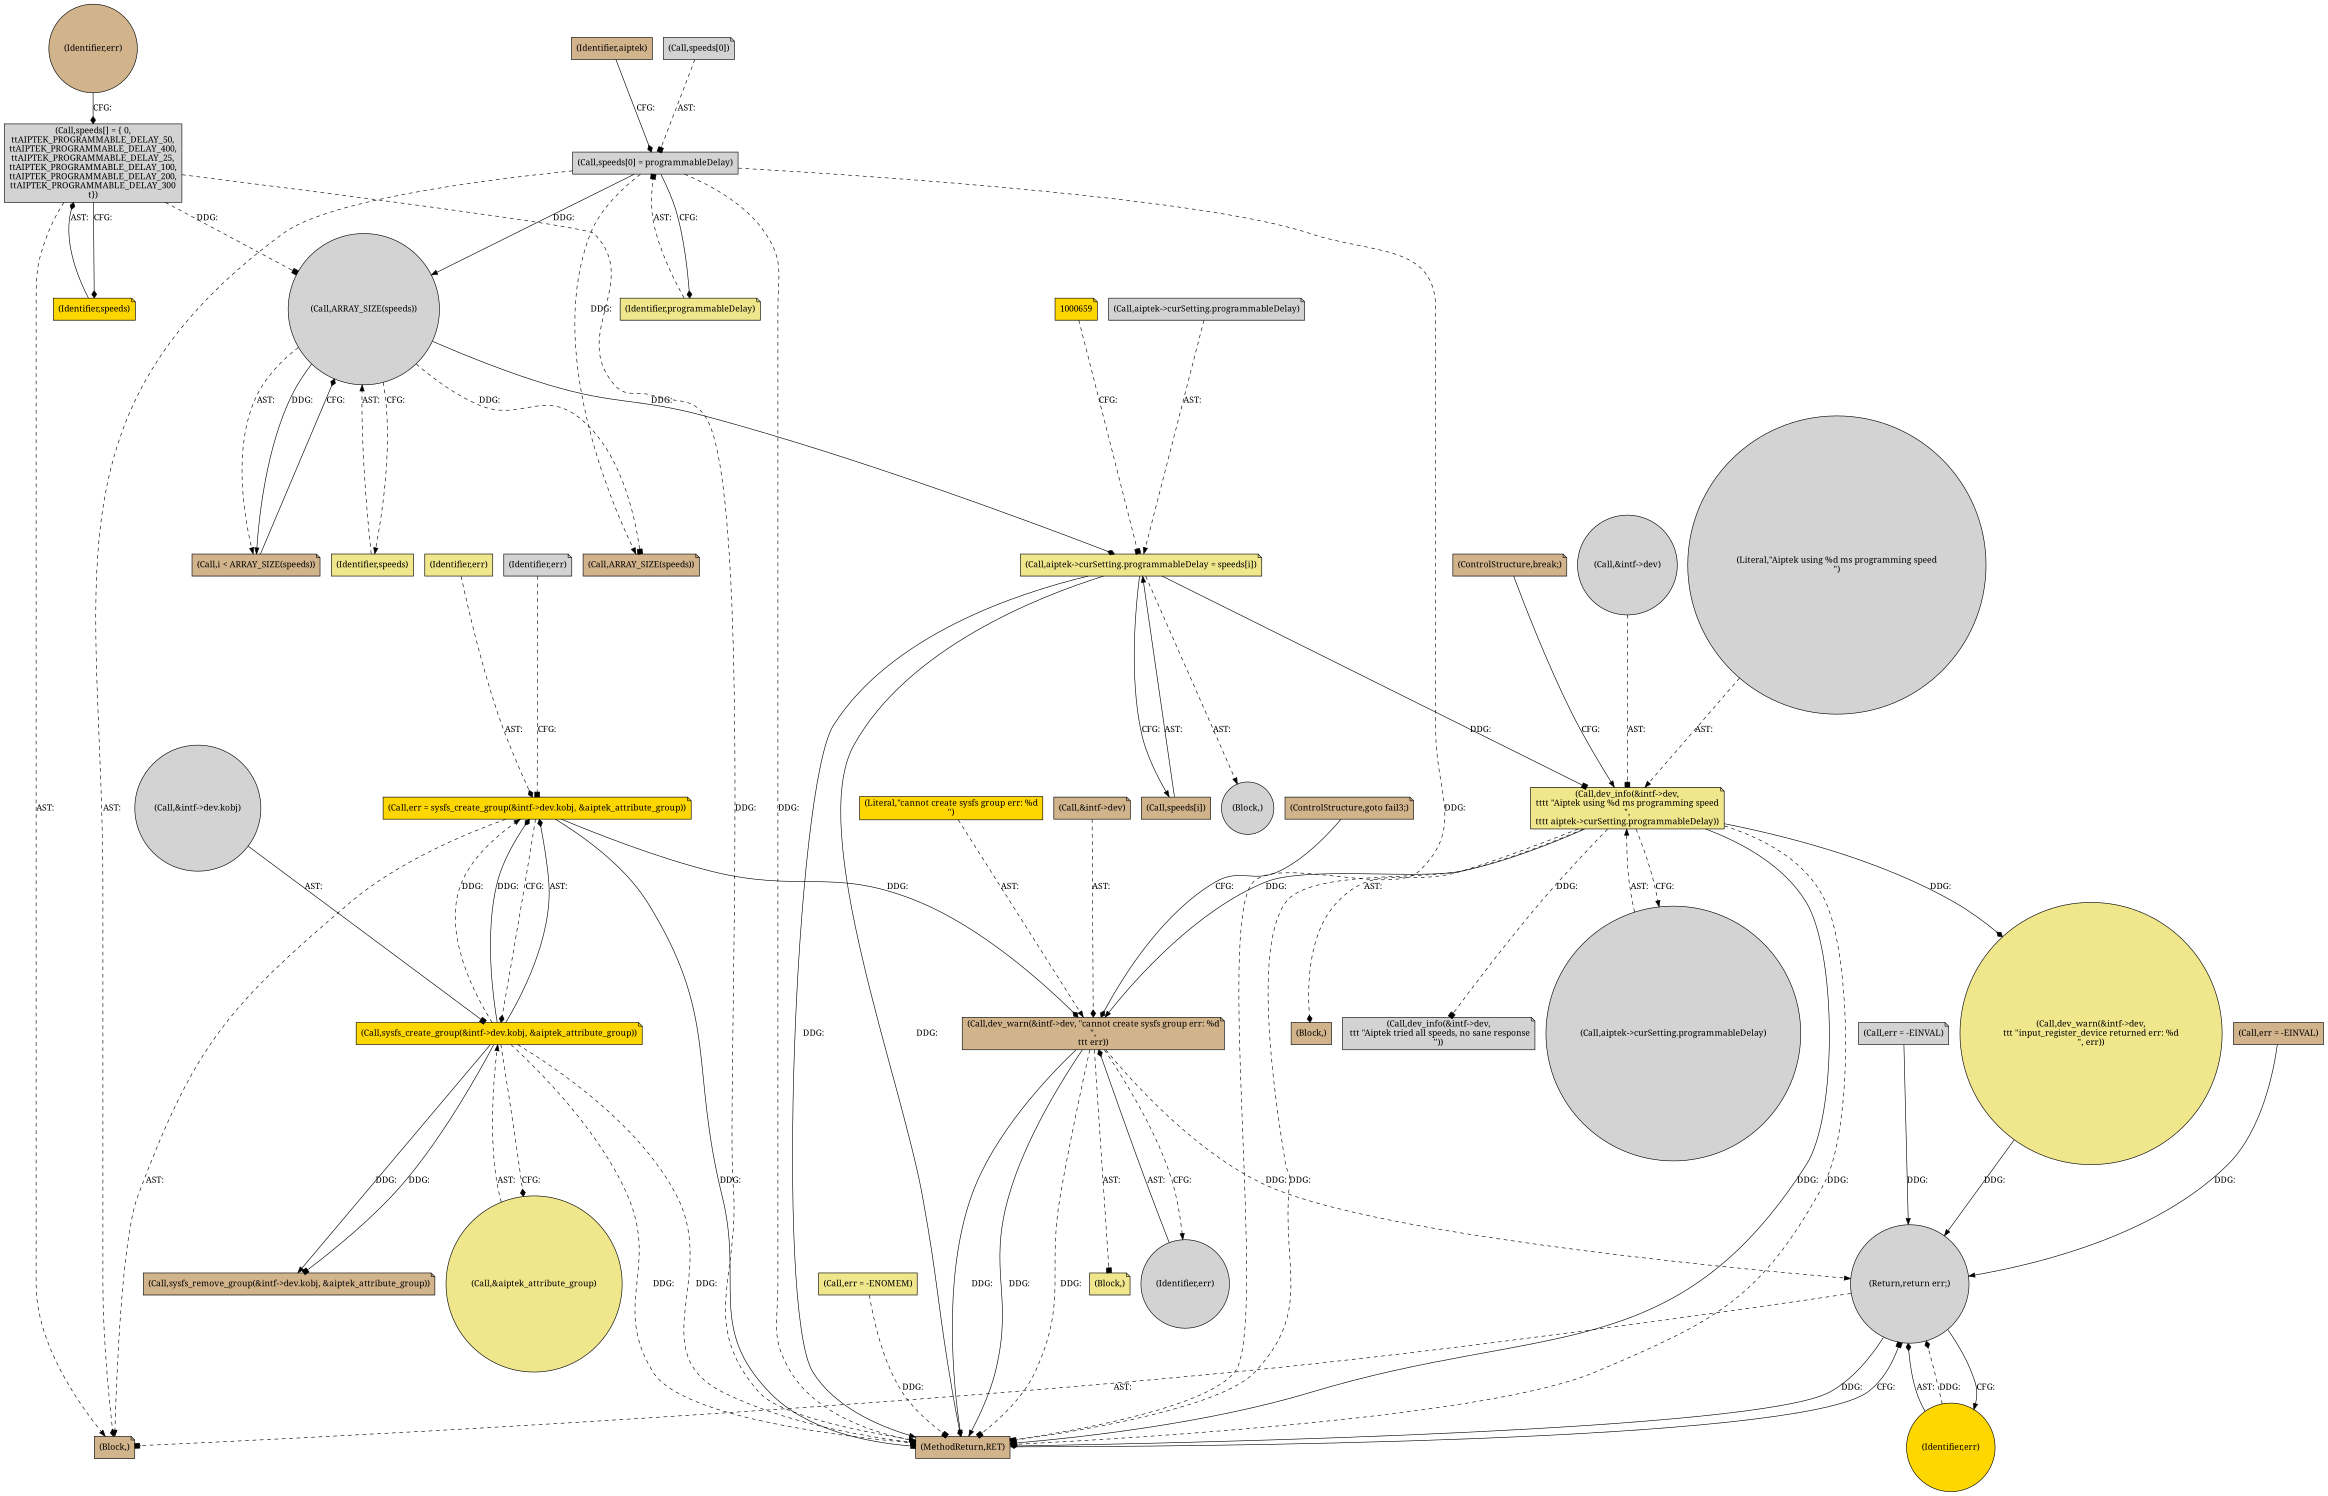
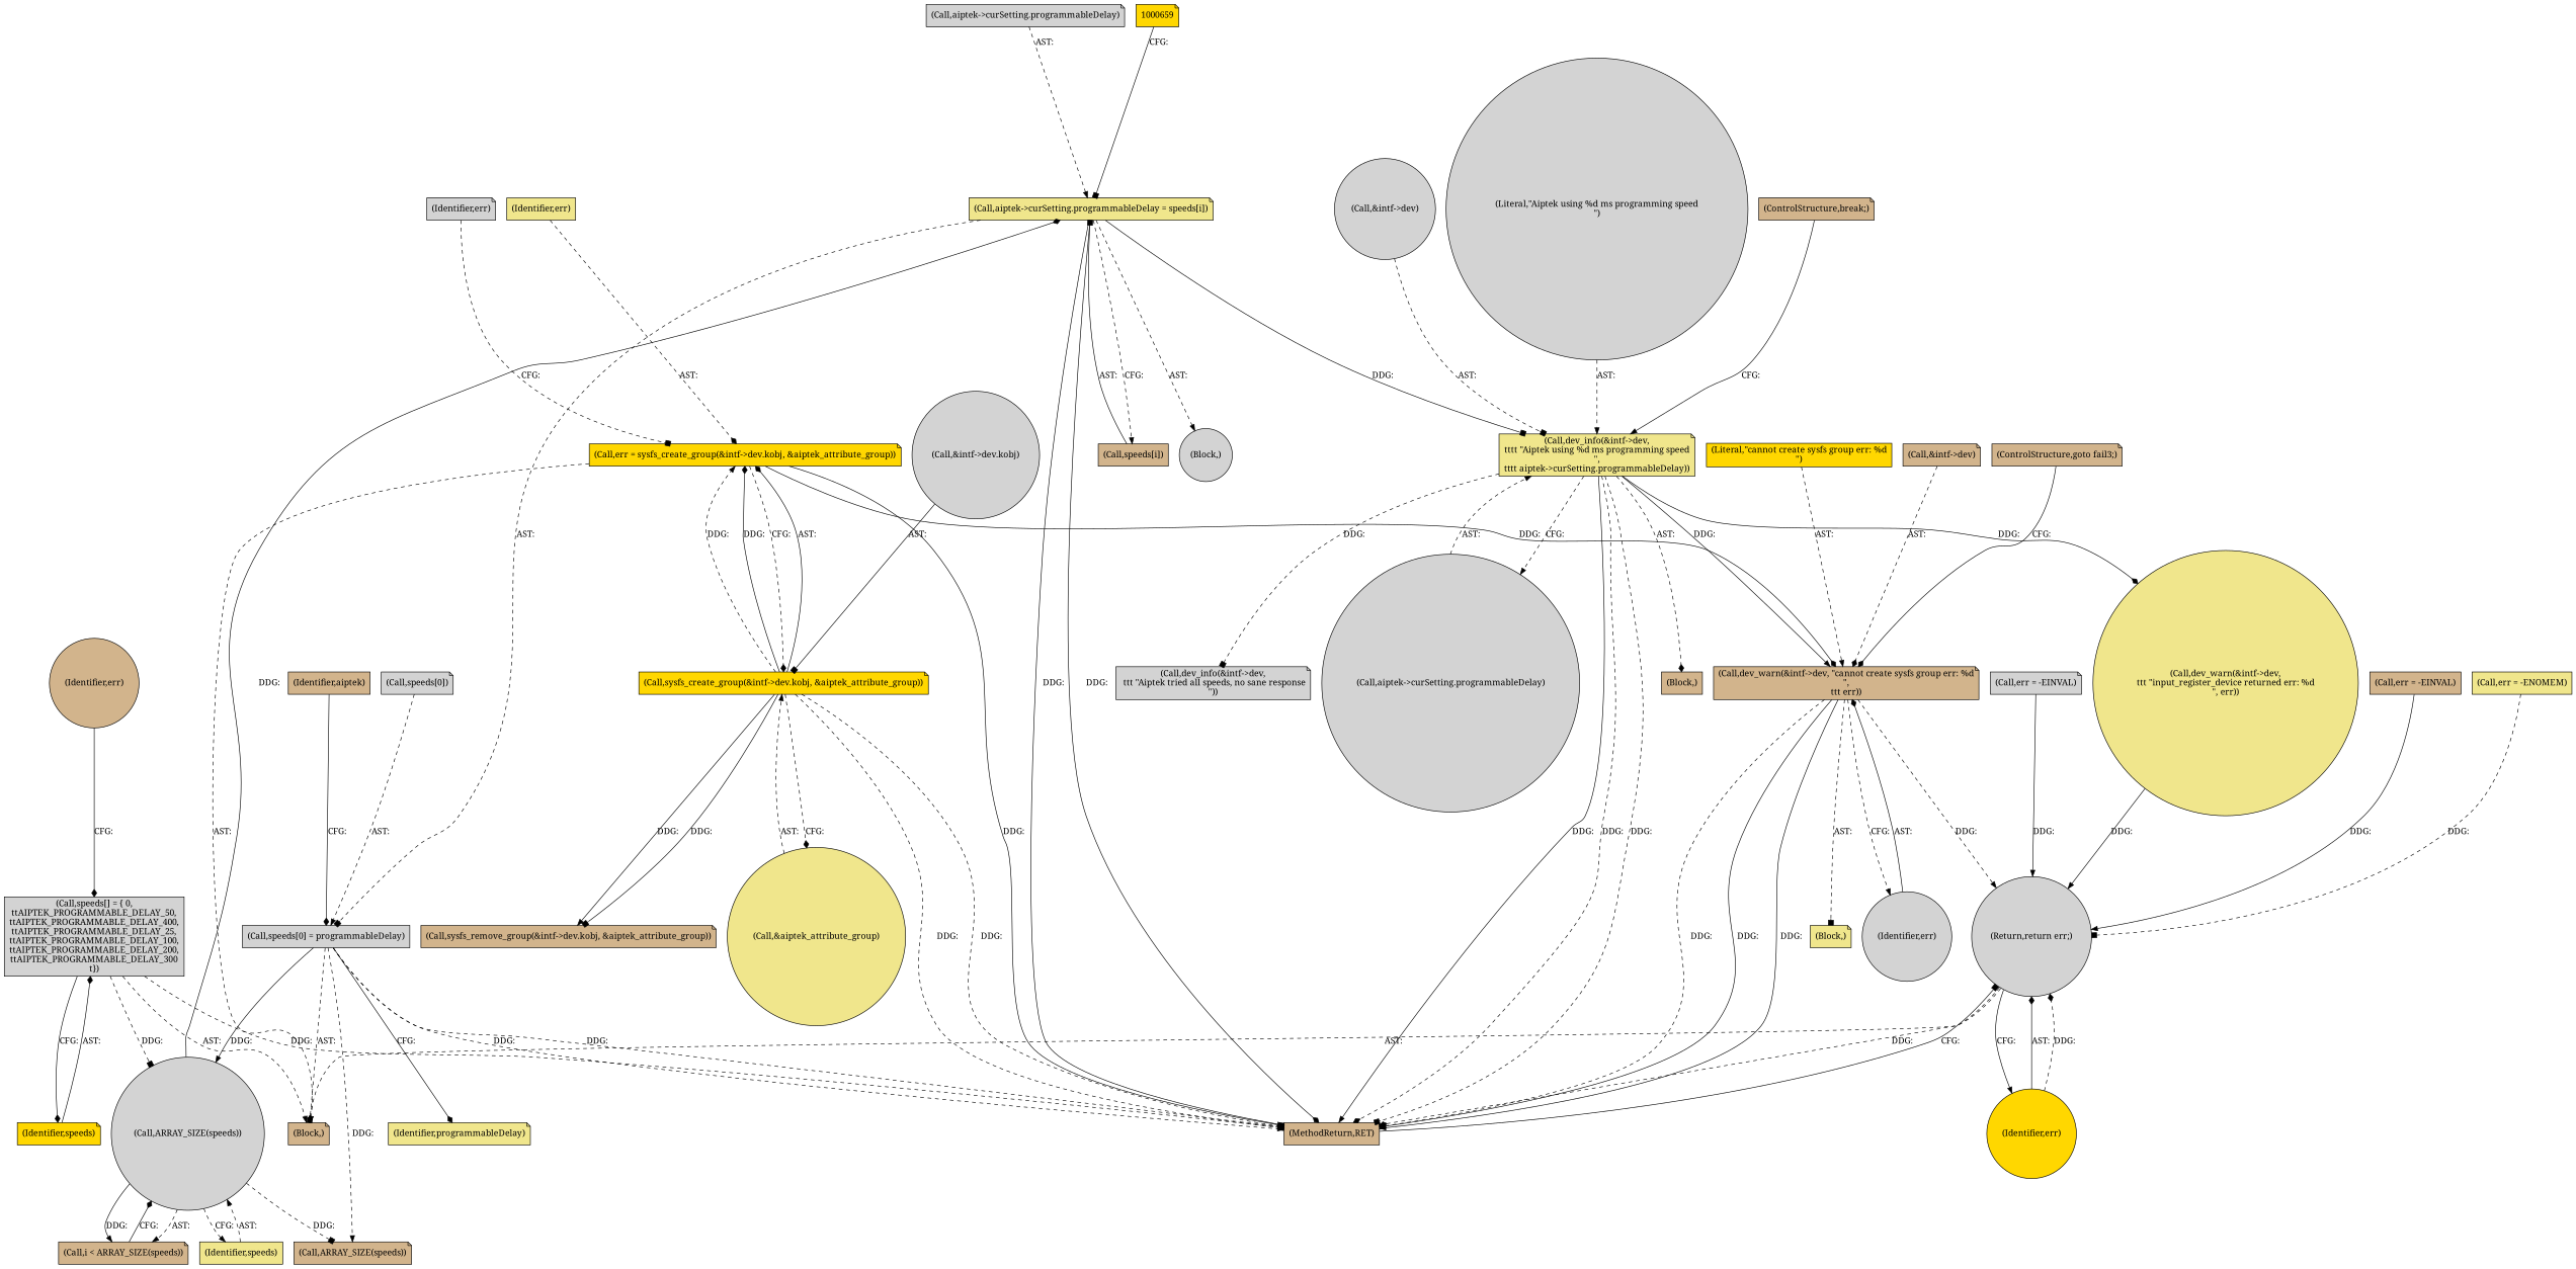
  digraph {
    fontname="Noto Serif"
    node [fillcolor=lightgrey fontname="Noto Serif" shape=note style=filled]
    edge [arrowhead=normal fontname="Noto Serif" style=dashed]
    n1 [fillcolor=tan label="(Call,dev_warn(&intf->dev, \"cannot create sysfs group err: %d\n\",\n\t\t\t err))"]
    n2 [label="(Return,return err;)" shape=circle]
    n3 [fillcolor=tan label="(MethodReturn,RET)" shape=box]
    n4 [fillcolor=khaki label="(Block,)"]
    n5 [label="(Identifier,err)" shape=circle]
    n6 [fillcolor=tan label="(Block,)"]
    n7 [fillcolor=gold label="(Identifier,err)" shape=circle]
    n8 [fillcolor=khaki label="(Call,dev_info(&intf->dev,\n\t\t\t\t \"Aiptek using %d ms programming speed\n\",\n\t\t\t\t aiptek->curSetting.programmableDelay))"]
    n9 [fillcolor=tan label="(Block,)" shape=box]
    n10 [fillcolor=khaki label="(Call,dev_warn(&intf->dev,\n\t\t\t \"input_register_device returned err: %d\n\", err))" shape=circle]
    n11 [label="(Call,dev_info(&intf->dev,\n \t\t\t \"Aiptek tried all speeds, no sane response\n\"))"]
    n12 [label="(Call,aiptek->curSetting.programmableDelay)" shape=circle]
    n13 [fillcolor=khaki label="(Call,aiptek->curSetting.programmableDelay = speeds[i])"]
    n14 [fillcolor=tan label="(Call,speeds[i])" shape=box]
    n15 [label="(Block,)" shape=circle]
    n16 [label="(Call,ARRAY_SIZE(speeds))" shape=circle]
    n17 [fillcolor=khaki label="(Identifier,speeds)" shape=box]
    n18 [fillcolor=tan label="(Call,i < ARRAY_SIZE(speeds))"]
    n19 [fillcolor=tan label="(Call,ARRAY_SIZE(speeds))"]
    n20 [label="(Call,speeds[] = { 0,\n\t\tAIPTEK_PROGRAMMABLE_DELAY_50,\n\t\tAIPTEK_PROGRAMMABLE_DELAY_400,\n\t\tAIPTEK_PROGRAMMABLE_DELAY_25,\n\t\tAIPTEK_PROGRAMMABLE_DELAY_100,\n\t\tAIPTEK_PROGRAMMABLE_DELAY_200,\n\t\tAIPTEK_PROGRAMMABLE_DELAY_300\n\t})" shape=box]
    n21 [fillcolor=gold label="(Identifier,speeds)"]
    n22 [label="(Call,speeds[0] = programmableDelay)" shape=box]
    n23 [fillcolor=khaki label="(Identifier,programmableDelay)"]
    n24 [fillcolor=gold label="(Call,err = sysfs_create_group(&intf->dev.kobj, &aiptek_attribute_group))"]
    n25 [fillcolor=gold label="(Call,sysfs_create_group(&intf->dev.kobj, &aiptek_attribute_group))"]
    n26 [fillcolor=khaki label="(Call,&aiptek_attribute_group)" shape=circle]
    n27 [fillcolor=tan label="(Call,sysfs_remove_group(&intf->dev.kobj, &aiptek_attribute_group))"]
    n28 [label="(Call,&intf->dev.kobj)" shape=circle]
    n29 [fillcolor=tan label="(Identifier,aiptek)" shape=box]
    n30 [fillcolor=khaki label="(Identifier,err)" shape=box]
    n31 [label="(Call,&intf->dev)" shape=circle]
    n32 [label="(Call,aiptek->curSetting.programmableDelay)"]
    n33 [label="(Identifier,err)"]
    n34 [fillcolor=tan label="(Identifier,err)" shape=circle]
    n35 [fillcolor=tan label="(Call,err = -EINVAL)" shape=box]
    n36 [fillcolor=tan label="(Call,&intf->dev)"]
    n37 [fillcolor=khaki label="(Call,err = -ENOMEM)" shape=box]
    n38 [fillcolor=tan label="(ControlStructure,goto fail3;)"]
    n39 [label="(Call,speeds[0])"]
    n40 [label="(Call,err = -EINVAL)"]
    n41 [fillcolor=gold label="(Literal,\"cannot create sysfs group err: %d\n\")" shape=box]
    n42 [label="(Literal,\"Aiptek using %d ms programming speed\n\")" shape=circle]
    n43 [fillcolor=tan label="(ControlStructure,break;)"]
    1000659 [fillcolor=gold]
    n1 -> n2 [label="DDG: "]
    n1 -> n3 [arrowhead=box label="DDG: "]
    n1 -> n3 [label="DDG: " style=solid]
    n1 -> n3 [label="DDG: " style=solid]
    n1 -> n4 [arrowhead=box label="AST: "]
    n1 -> n5 [label="CFG: "]
-   n2 -> n3 [arrowhead=diamond label="DDG: " style=solid]
+   n2 -> n3 [arrowhead=diamond label="DDG: "]
    n2 -> n6 [arrowhead=box label="AST: "]
    n2 -> n7 [label="CFG: " style=solid]
    n3 -> n2 [arrowhead=box label="CFG: " style=solid]
    n5 -> n1 [arrowhead=diamond label="AST: " style=solid]
    n7 -> n2 [arrowhead=diamond label="AST: " style=solid]
    n7 -> n2 [arrowhead=diamond label="DDG: "]
    n8 -> n1 [label="DDG: " style=solid]
    n8 -> n3 [label="DDG: " style=solid]
    n8 -> n3 [arrowhead=diamond label="DDG: "]
    n8 -> n3 [arrowhead=box label="DDG: "]
    n8 -> n9 [arrowhead=diamond label="AST: "]
    n8 -> n10 [arrowhead=diamond label="DDG: " style=solid]
    n8 -> n11 [arrowhead=box label="DDG: "]
    n8 -> n12 [label="CFG: "]
    n10 -> n2 [label="DDG: " style=solid]
    n12 -> n8 [label="AST: "]
    n13 -> n3 [label="DDG: " style=solid]
    n13 -> n3 [arrowhead=diamond label="DDG: " style=solid]
    n13 -> n8 [arrowhead=box label="DDG: " style=solid]
-   n13 -> n14 [label="CFG: " style=solid]
+   n13 -> n14 [label="CFG: "]
    n13 -> n15 [label="AST: "]
-   n14 -> n13 [label="AST: " style=solid]
+   n14 -> n13 [arrowhead=box label="AST: " style=solid]
    n16 -> n13 [arrowhead=diamond label="DDG: " style=solid]
    n16 -> n17 [label="CFG: "]
    n16 -> n18 [label="AST: "]
    n16 -> n18 [label="DDG: " style=solid]
    n16 -> n19 [arrowhead=box label="DDG: "]
    n17 -> n16 [label="AST: "]
    n18 -> n16 [arrowhead=diamond label="CFG: " style=solid]
    n20 -> n3 [label="DDG: "]
    n20 -> n6 [label="AST: "]
    n20 -> n16 [arrowhead=box label="DDG: "]
    n20 -> n21 [arrowhead=diamond label="CFG: " style=solid]
    n21 -> n20 [arrowhead=diamond label="AST: " style=solid]
    n22 -> n3 [label="DDG: "]
    n22 -> n3 [label="DDG: "]
    n22 -> n6 [arrowhead=diamond label="AST: "]
    n22 -> n16 [label="DDG: " style=solid]
    n22 -> n19 [label="DDG: "]
    n22 -> n23 [arrowhead=diamond label="CFG: " style=solid]
-   n23 -> n22 [arrowhead=box label="AST: "]
+   n13 -> n22 [arrowhead=box label="AST: "]
    n24 -> n1 [arrowhead=diamond label="DDG: " style=solid]
    n24 -> n3 [arrowhead=box label="DDG: " style=solid]
    n24 -> n6 [label="AST: "]
    n24 -> n25 [arrowhead=diamond label="CFG: "]
    n25 -> n3 [arrowhead=box label="DDG: "]
    n25 -> n3 [arrowhead=box label="DDG: "]
    n25 -> n24 [arrowhead=diamond label="AST: " style=solid]
    n25 -> n24 [label="DDG: "]
    n25 -> n24 [arrowhead=diamond label="DDG: " style=solid]
    n25 -> n26 [arrowhead=diamond label="CFG: "]
    n25 -> n27 [label="DDG: " style=solid]
    n25 -> n27 [arrowhead=box label="DDG: " style=solid]
    n26 -> n25 [label="AST: "]
    n28 -> n25 [arrowhead=box label="AST: " style=solid]
    n29 -> n22 [arrowhead=diamond label="CFG: " style=solid]
    n30 -> n24 [arrowhead=diamond label="AST: "]
    n31 -> n8 [arrowhead=box label="AST: "]
    n32 -> n13 [label="AST: "]
    n33 -> n24 [arrowhead=box label="CFG: "]
    n34 -> n20 [arrowhead=diamond label="CFG: " style=solid]
    n35 -> n2 [label="DDG: " style=solid]
    n36 -> n1 [arrowhead=diamond label="AST: "]
-   n37 -> n3 [arrowhead=box label="DDG: "]
+   n37 -> n2 [arrowhead=box label="DDG: "]
    n38 -> n1 [arrowhead=diamond label="CFG: " style=solid]
-   n39 -> n22 [arrowhead=box label="AST: "]
+   n39 -> n22 [label="AST: "]
    n40 -> n2 [label="DDG: " style=solid]
    n41 -> n1 [label="AST: "]
    n42 -> n8 [label="AST: "]
    n43 -> n8 [label="CFG: " style=solid]
-   1000659 -> n13 [arrowhead=box label="CFG: "]
+   1000659 -> n13 [arrowhead=box label="CFG: " style=solid]
  }
